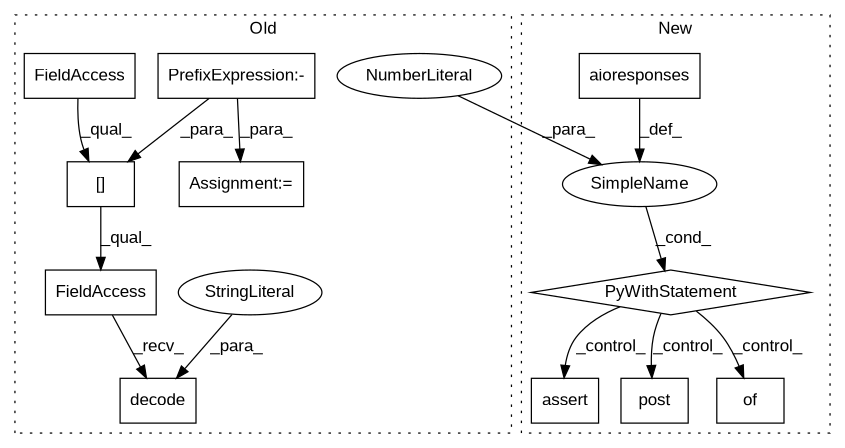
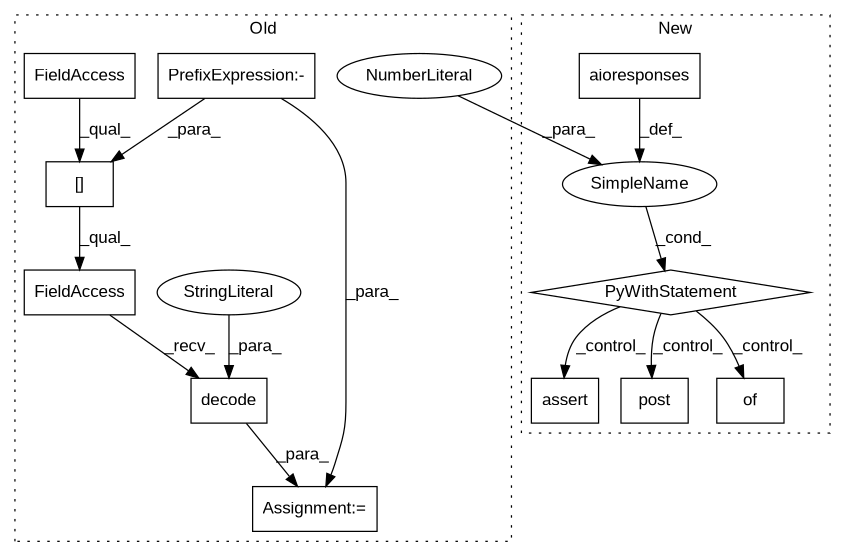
  digraph {
    fontname="Liberation Sans"
    node [a=32 fontname="Liberation Sans" l=1 s=1541 shape=box]
    edge [fontname="Liberation Sans"]
    n1 [l="7,1" label=decode s="1576,1590"]
    n2 [a=7 label="Assignment:=" s=1540]
    n3 [a=45 l=7 label=StringLiteral s=1583 shape=ellipse]
    n4 [a=38 label="PrefixExpression:-" s=1567]
    n5 [a=34 label=NumberLiteral s=1568 shape=ellipse]
    n6 [a=2 l="26,1" label="[]" s="1541,1569"]
    n7 [a=22 l=34 label=FieldAccess]
    n8 [a=22 l=25 label=FieldAccess]
    n9 [a=6 l=7 label=assert s=1589]
    n10 [a=42 label=SimpleName shape=ellipse l="" s=""]
    n11 [a=104 l="10,2" label=PyWithStatement s="1416,1440" shape=diamond]
    n12 [l=14 label=aioresponses s=1426]
    n13 [l="5,1" label=post s="1475,1492"]
    n14 [l=4 label=of s=1488]
    subgraph cluster_1 {
      label=Old
      style=dotted
      n1
      n2
      n3
      n4
      n5
      n6
      n7
      n8
    }
    subgraph cluster_2 {
      label=New
      style=dotted
      n9
      n10
      n11
      n12
      n13
      n14
    }
+   n1 -> n2 [label=_para_]
    n3 -> n1 [label=_para_]
    n4 -> n2 [label=_para_]
    n4 -> n6 [label=_para_]
    n5 -> n10 [label=_para_]
    n6 -> n7 [label=_qual_]
    n7 -> n1 [label=_recv_]
    n8 -> n6 [label=_qual_]
    n10 -> n11 [label=_cond_]
    n11 -> n9 [label=_control_]
    n11 -> n13 [label=_control_]
    n11 -> n14 [label=_control_]
    n12 -> n10 [label=_def_]
  }
